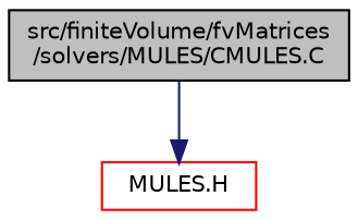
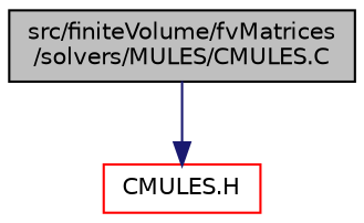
  digraph {
    node [fontname=Helvetica fontsize=10 shape=record]
    n1 [color=black fillcolor=grey75 fontcolor=black height=0.2 label="src/finiteVolume/fvMatrices\l/solvers/MULES/CMULES.C" style=filled width=0.4]
-   n2 [color=red height=0.2 label="MULES.H" width=0.4]
+   n2 [color=red height=0.2 label="CMULES.H" width=0.4]
    n1 -> n2 [color=midnightblue fontname=Helvetica fontsize=10 labelfontname=Helvetica labelfontsize=10 style=solid]
  }
